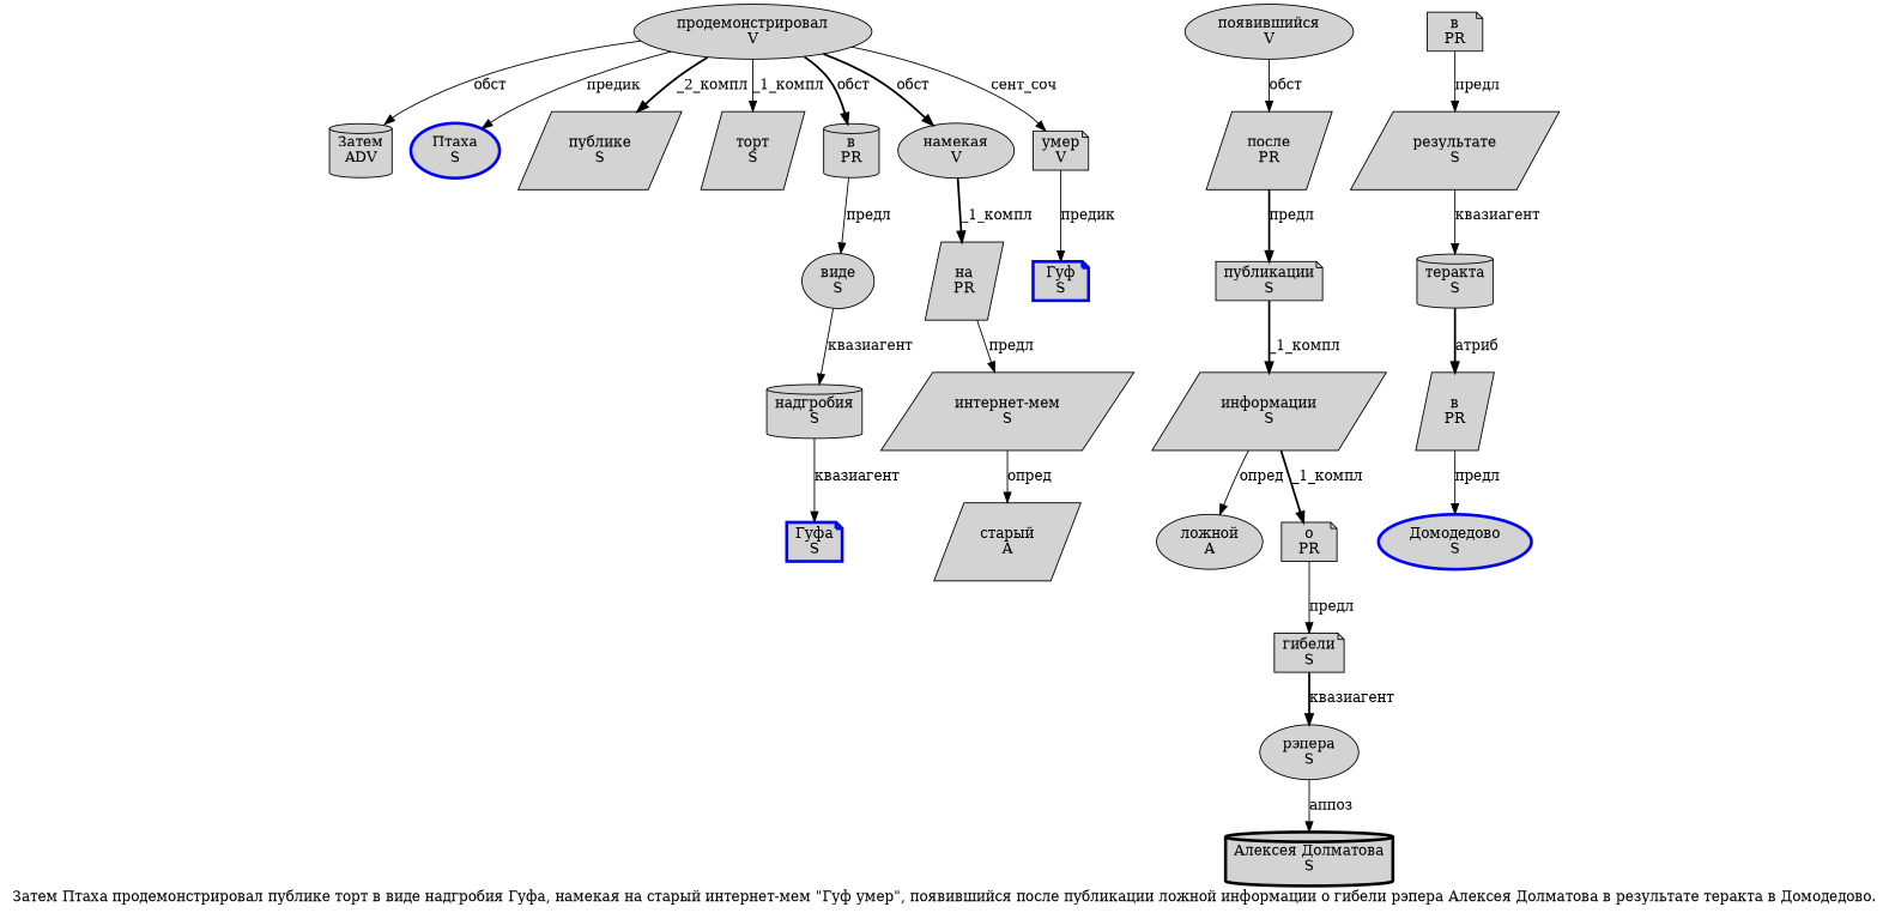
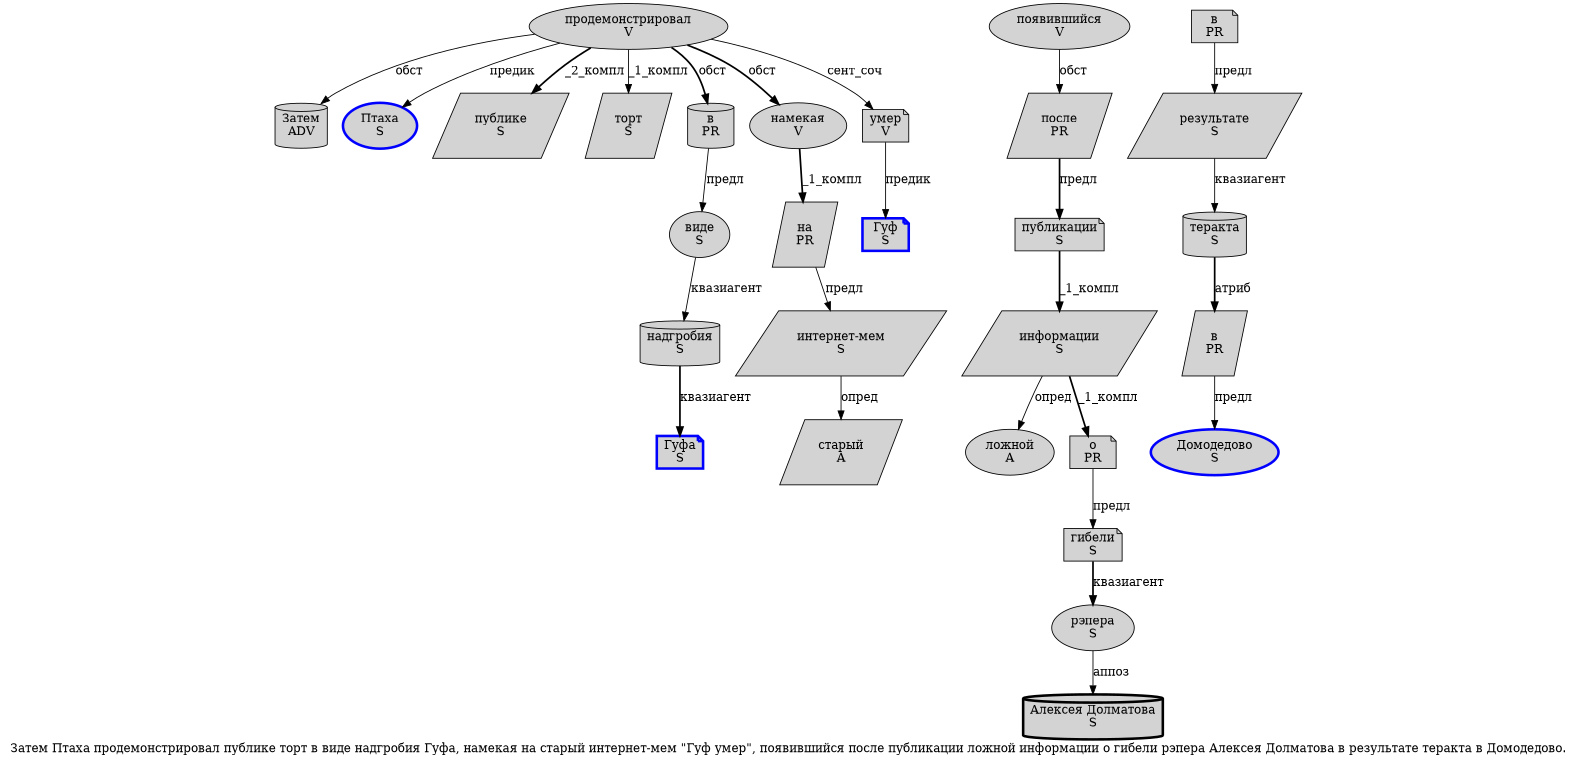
  digraph {
    label="Затем Птаха продемонстрировал публике торт в виде надгробия Гуфа, намекая на старый интернет-мем \"Гуф умер\", появившийся после публикации ложной информации о гибели рэпера Алексея Долматова в результате теракта в Домодедово."
    node [fillcolor=lightgray penwidth=1 shape=parallelogram style=filled]
    edge [style=solid]
    n1 [label="Затем\nADV" shape=cylinder]
    n2 [color=blue label="Птаха\nS" penwidth=3 shape=ellipse]
    n3 [label="продемонстрировал\nV" shape=ellipse]
    n4 [label="публике\nS"]
    n5 [label="торт\nS"]
    n6 [label="в\nPR" shape=cylinder]
    n7 [label="намекая\nV" shape=ellipse]
    n8 [label="умер\nV" shape=note]
    n9 [label="виде\nS" shape=ellipse]
    n10 [label="на\nPR"]
    n11 [color=blue label="Гуф\nS" penwidth=3 shape=note]
    n12 [label="надгробия\nS" shape=cylinder]
    n13 [color=blue label="Гуфа\nS" penwidth=3 shape=note]
    n14 [label="интернет-мем\nS"]
    n15 [label="старый\nA"]
    n16 [label="появившийся\nV" shape=ellipse]
    n17 [label="после\nPR"]
    n18 [label="публикации\nS" shape=note]
    n19 [label="информации\nS"]
    n20 [label="ложной\nA" shape=ellipse]
    n21 [label="о\nPR" shape=note]
    n22 [label="гибели\nS" shape=note]
    n23 [label="рэпера\nS" shape=ellipse]
    n24 [color=black label="Алексея Долматова\nS" penwidth=3 shape=cylinder]
    n25 [label="в\nPR" shape=note]
    n26 [label="результате\nS"]
    n27 [label="теракта\nS" shape=cylinder]
    n28 [label="в\nPR"]
    n29 [color=blue label="Домодедово\nS" penwidth=3 shape=ellipse]
    n3 -> n1 [label="обст"]
    n3 -> n2 [label="предик"]
    n3 -> n4 [label="_2_компл" style=bold]
    n3 -> n5 [label="_1_компл"]
    n3 -> n6 [label="обст" style=bold]
    n3 -> n7 [label="обст" style=bold]
    n3 -> n8 [label="сент_соч"]
    n6 -> n9 [label="предл"]
    n7 -> n10 [label="_1_компл" style=bold]
    n8 -> n11 [label="предик"]
    n9 -> n12 [label="квазиагент"]
    n10 -> n14 [label="предл"]
-   n12 -> n13 [label="квазиагент"]
+   n12 -> n13 [label="квазиагент" style=bold]
    n14 -> n15 [label="опред"]
    n16 -> n17 [label="обст"]
    n17 -> n18 [label="предл" style=bold]
    n18 -> n19 [label="_1_компл" style=bold]
    n19 -> n20 [label="опред"]
    n19 -> n21 [label="_1_компл" style=bold]
    n21 -> n22 [label="предл"]
    n22 -> n23 [label="квазиагент" style=bold]
    n23 -> n24 [label="аппоз"]
    n25 -> n26 [label="предл"]
    n26 -> n27 [label="квазиагент"]
    n27 -> n28 [label="атриб" style=bold]
    n28 -> n29 [label="предл"]
  }
